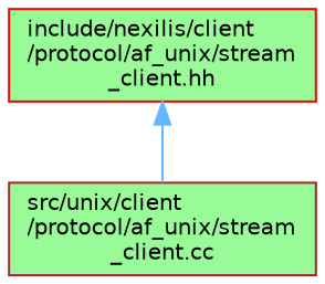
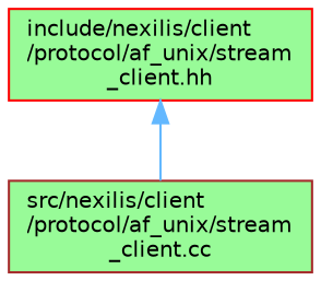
  digraph {
    node [fillcolor=palegreen fontname=Helvetica fontsize=10 shape=box style=filled]
    n1 [color=red fontcolor=black height=0.2 label="include/nexilis/client\l/protocol/af_unix/stream\l_client.hh" width=0.4]
-   n2 [color=brown height=0.2 label="src/unix/client\l/protocol/af_unix/stream\l_client.cc" width=0.4]
+   n2 [color=brown height=0.2 label="src/nexilis/client\l/protocol/af_unix/stream\l_client.cc" width=0.4]
    n1 -> n2 [color=steelblue1 dir=back fontname=Helvetica fontsize=10 labelfontname=Helvetica labelfontsize=10 style=solid]
  }
